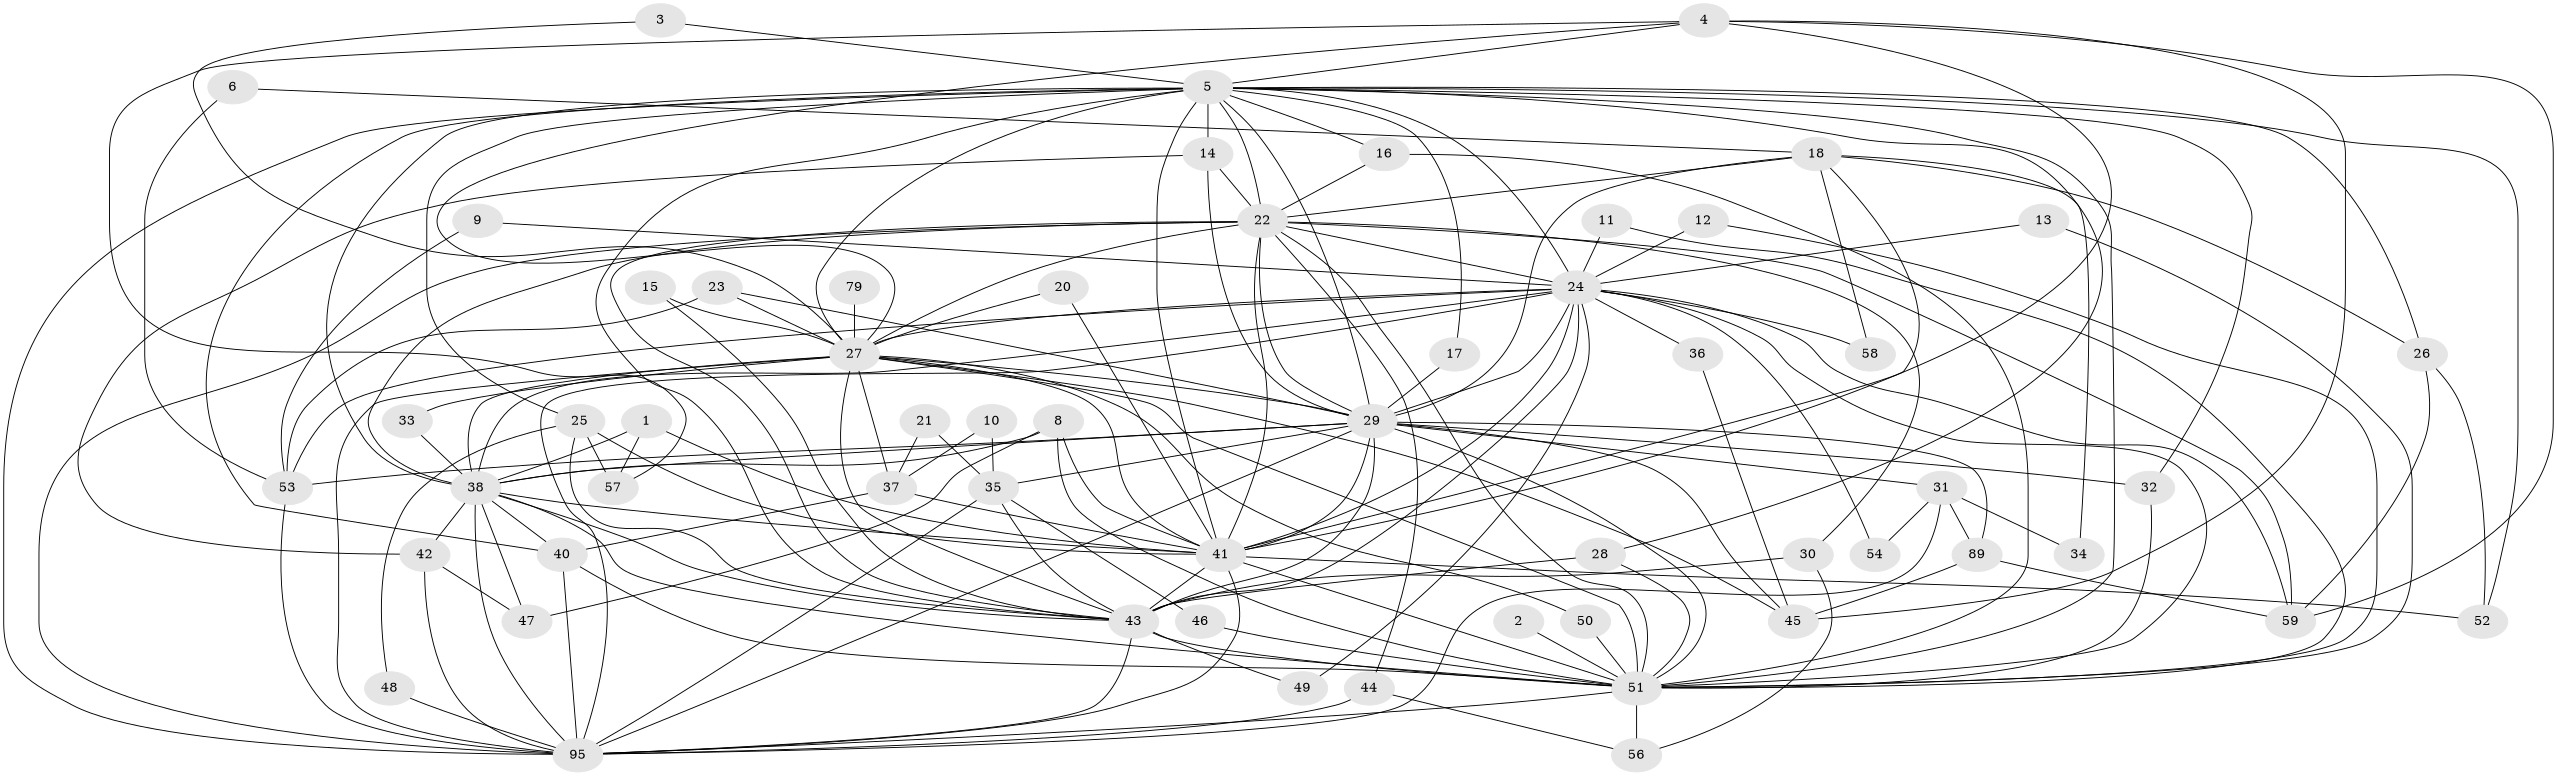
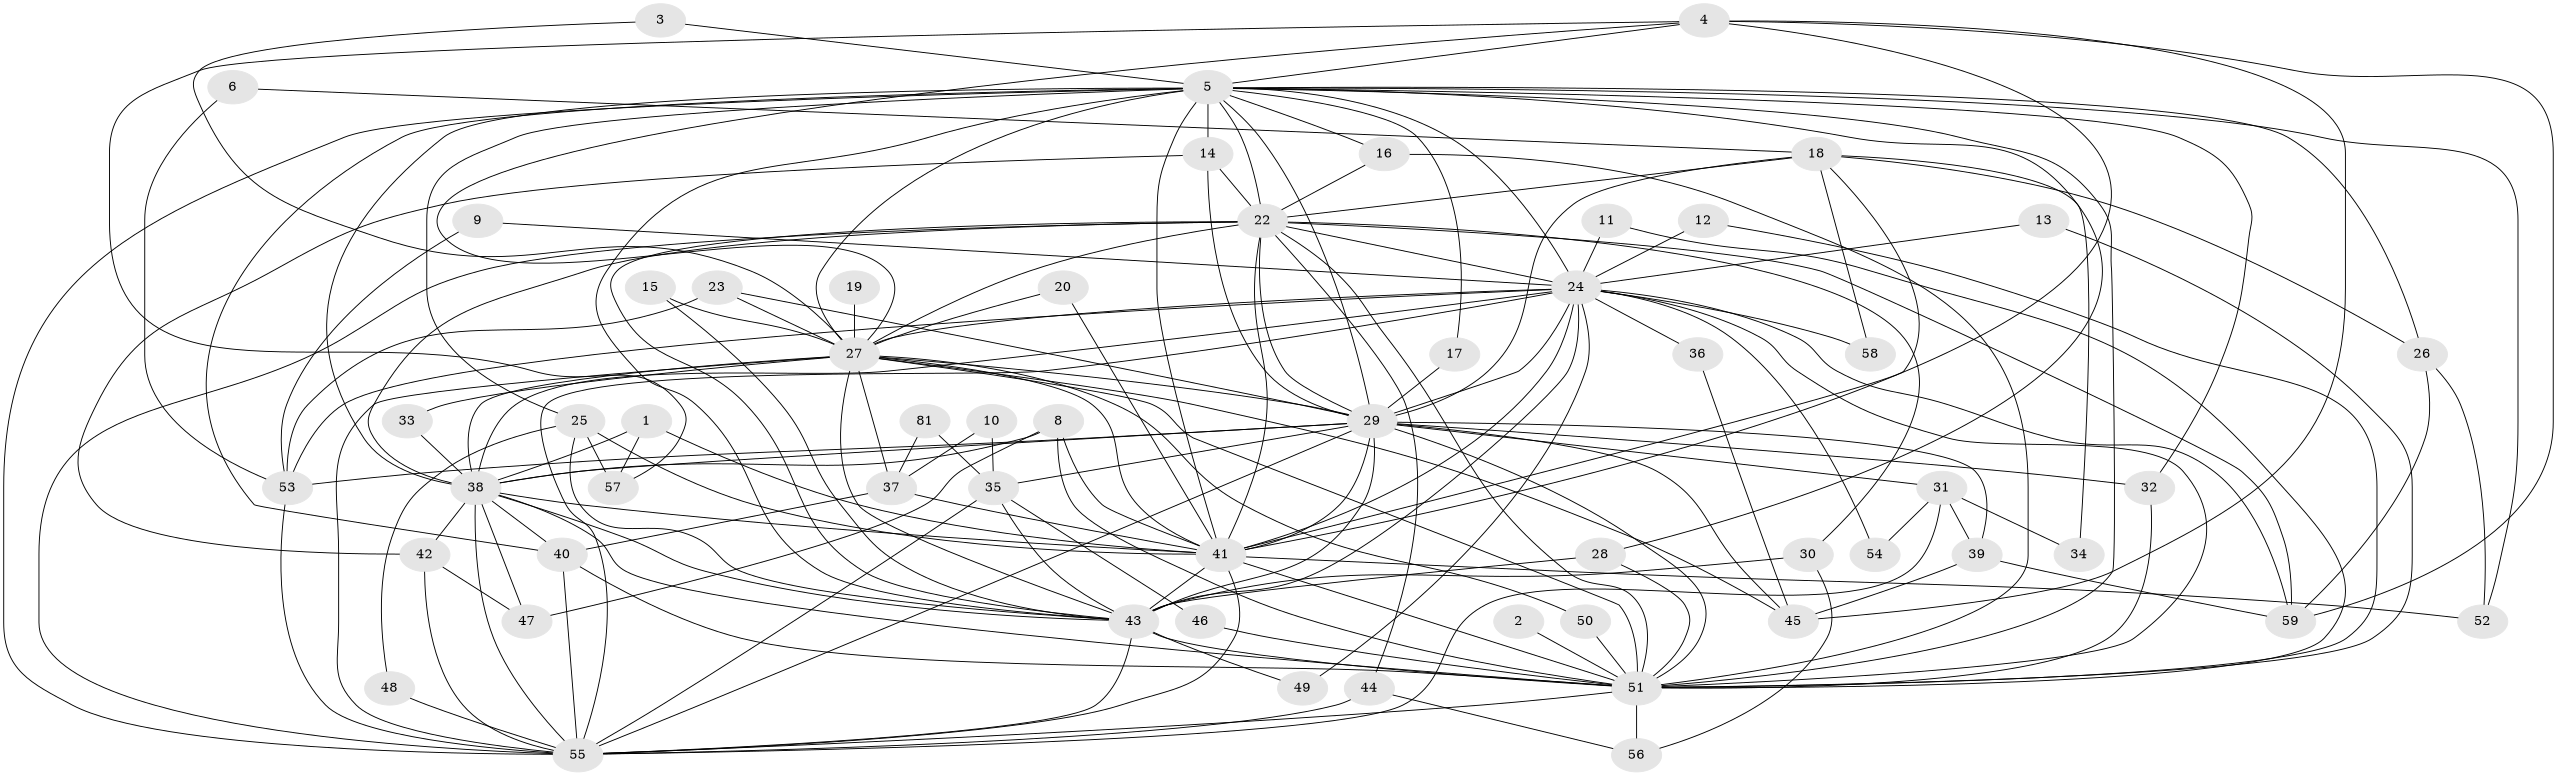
  graph {
    node [color=gray90 style=filled]
    edge [weight=1.0]
    1
    38
    41
    57
    51
    40
    43
-   55 [label=95]
+   55
    47
    42
    52
    2
    56
    3
    5
    27
    14
    16
    17
    22
    24
    25
    26
    28
    29
    32
    45
    37
    33
    50
    4
    59
    30
    44
    53
    58
    36
    49
    54
    48
    35
    31
-   39 [label=89]
+   39
    6
    18
    34
    8
    9
    10
    46
    11
    12
    13
    15
-   19 [label=79]
+   19
    20
-   21
+   21 [label=81]
    23
    1 -- 38
    1 -- 41
    1 -- 57
    38 -- 41
    38 -- 51 [weight=2.0]
    38 -- 40
    38 -- 43
    38 -- 55
    38 -- 47
    38 -- 42
    41 -- 51
    41 -- 43
    41 -- 55
    41 -- 52
    51 -- 55
    51 -- 56
    40 -- 51
    40 -- 55
    43 -- 51
    43 -- 55
    43 -- 49
    42 -- 55
    42 -- 47
    2 -- 51
    3 -- 5
    3 -- 27
    5 -- 38
    5 -- 41 [weight=2.0]
    5 -- 51
    5 -- 40
    5 -- 43 [weight=2.0]
    5 -- 55 [weight=2.0]
    5 -- 52
    5 -- 27
    5 -- 14
    5 -- 16
    5 -- 17
    5 -- 22
    5 -- 24
    5 -- 25
    5 -- 26
    5 -- 28
    5 -- 29
    5 -- 32
    27 -- 38
    27 -- 41
    27 -- 51
    27 -- 43
    27 -- 55 [weight=3.0]
    27 -- 29
    27 -- 45
    27 -- 37
    27 -- 33
    27 -- 50
    14 -- 42
    14 -- 22
    14 -- 29
    16 -- 51
    16 -- 22
    17 -- 29
    22 -- 38 [weight=2.0]
    22 -- 41
    22 -- 51
    22 -- 43
    22 -- 55
    22 -- 27
    22 -- 24
    22 -- 29
    22 -- 59
    22 -- 30
    22 -- 44 [weight=2.0]
    24 -- 38
    24 -- 41
    24 -- 51
    24 -- 43
    24 -- 55
    24 -- 27
    24 -- 29 [weight=2.0]
    24 -- 59
    24 -- 53 [weight=2.0]
    24 -- 58
    24 -- 36
    24 -- 49
    24 -- 54
    25 -- 41
    25 -- 57
    25 -- 43
    25 -- 48
    26 -- 52
    26 -- 59
    28 -- 51
    28 -- 43
    29 -- 38 [weight=2.0]
    29 -- 41
    29 -- 51
    29 -- 43
    29 -- 55 [weight=3.0]
    29 -- 32
    29 -- 45
    29 -- 53
    29 -- 35
    29 -- 31
    29 -- 39
    32 -- 51
    37 -- 41
    37 -- 40
    33 -- 38
    50 -- 51
    4 -- 41
    4 -- 57
    4 -- 5
    4 -- 27
    4 -- 45
    4 -- 59
    30 -- 43
    30 -- 56
    44 -- 55
    44 -- 56
    53 -- 55
    36 -- 45
    48 -- 55
    35 -- 43
    35 -- 55
    35 -- 46
    31 -- 55
    31 -- 54
    31 -- 39
    31 -- 34
    39 -- 45
    39 -- 59
    6 -- 53
    6 -- 18
    18 -- 41
    18 -- 22
    18 -- 26
    18 -- 29
    18 -- 58
    18 -- 34
    8 -- 38
    8 -- 41
    8 -- 51
    8 -- 47
    9 -- 24
    9 -- 53
    10 -- 37
    10 -- 35
    46 -- 51
    11 -- 51
    11 -- 24
    12 -- 51
    12 -- 24
    13 -- 51
    13 -- 24
    15 -- 43
    15 -- 27
    19 -- 27
    20 -- 41
    20 -- 27
    21 -- 37
    21 -- 35
    23 -- 27
    23 -- 29
    23 -- 53
  }
